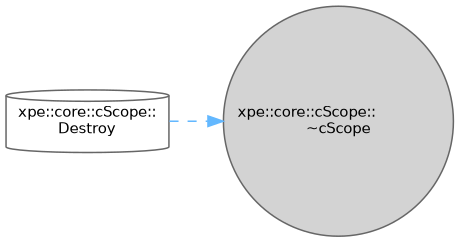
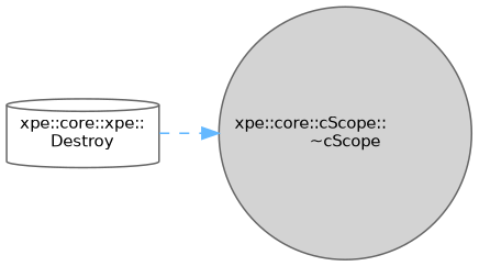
  digraph {
    rankdir=LR
    node [fontname=Helvetica fontsize=10 style=filled]
-   n1 [color=gray40 fillcolor=white fontcolor=black height=0.2 label="xpe::core::cScope::\lDestroy" shape=cylinder width=0.4]
+   n1 [color=gray40 fillcolor=white fontcolor=black height=0.2 label="xpe::core::xpe::\lDestroy" shape=cylinder width=0.4]
    n2 [color=grey40 fillcolor=lightgrey height=0.2 label="xpe::core::cScope::\l~cScope" shape=circle width=0.4]
    n1 -> n2 [color=steelblue1 fontname=Helvetica fontsize=10 labelfontname=Helvetica labelfontsize=10 style=dashed]
  }
